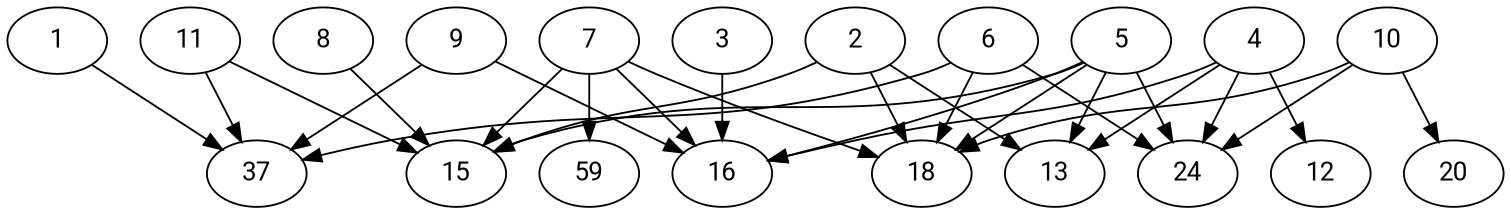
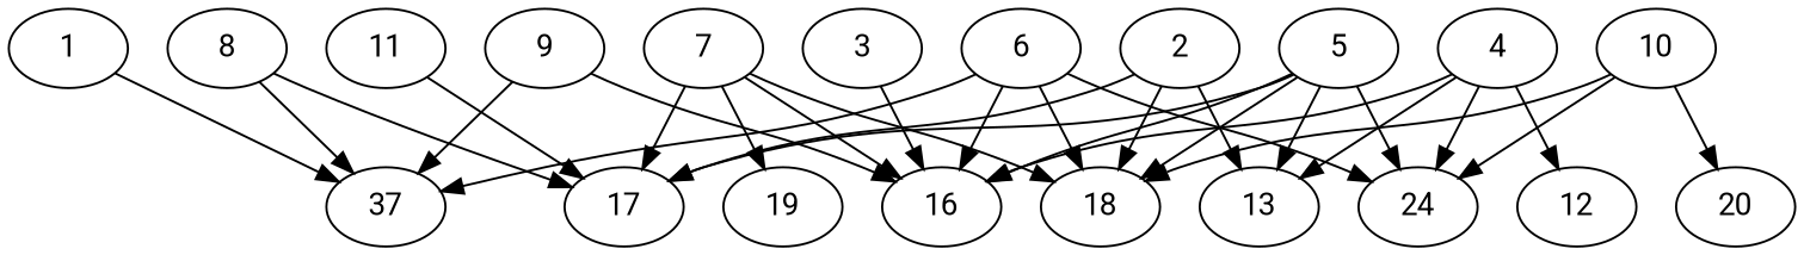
  digraph {
    fontname=Roboto
    node [alpha=0.06 fontname=Roboto]
    edge [fontname=Roboto]
    1 [alpha=0.17 expect_size=25238528]
    n2 [expect_size=45500416 label=37]
    2 [alpha=0.01 expect_size=38161408]
    13 [expect_size=30283776]
-   15 [alpha=0.14 expect_size=18158592]
+   15 [alpha=0.14 expect_size=18158592 label=17]
    18 [alpha=0.11 expect_size=43966464]
    3 [alpha=0.14 expect_size=47493120]
    16 [alpha=0.15 expect_size=21903360]
    4 [alpha=0.01 expect_size=37488640]
    12 [alpha=0.13 expect_size=28143616]
    n11 [expect_size=16050176 label=24]
    5 [alpha=0.02 expect_size=51265536]
    6 [alpha=0.10 expect_size=28049408]
    7 [alpha=0.19 expect_size=47428608]
-   19 [alpha=0.13 expect_size=40706048 label=59]
+   19 [alpha=0.13 expect_size=40706048]
    8 [alpha=0.19 expect_size=10051584]
    9 [alpha=0.07 expect_size=25955328]
    10 [alpha=0.05 expect_size=44576768]
    20 [alpha=0.15 expect_size=10956800]
    11 [alpha=0.19 expect_size=34758656]
    1 -> n2
    2 -> 13
    2 -> 15
    2 -> 18
    3 -> 16
    4 -> 13
    4 -> 16
    4 -> 12
    4 -> n11
    5 -> 13
    5 -> 15
    5 -> 18
    5 -> 16
    5 -> n11
    6 -> n2
    6 -> 18
+   6 -> 16
    6 -> n11
    7 -> 15
    7 -> 18
    7 -> 16
    7 -> 19
    8 -> 15
    9 -> n2
    9 -> 16
    10 -> 18
    10 -> n11
    10 -> 20
-   11 -> n2
+   8 -> n2
    11 -> 15
  }
